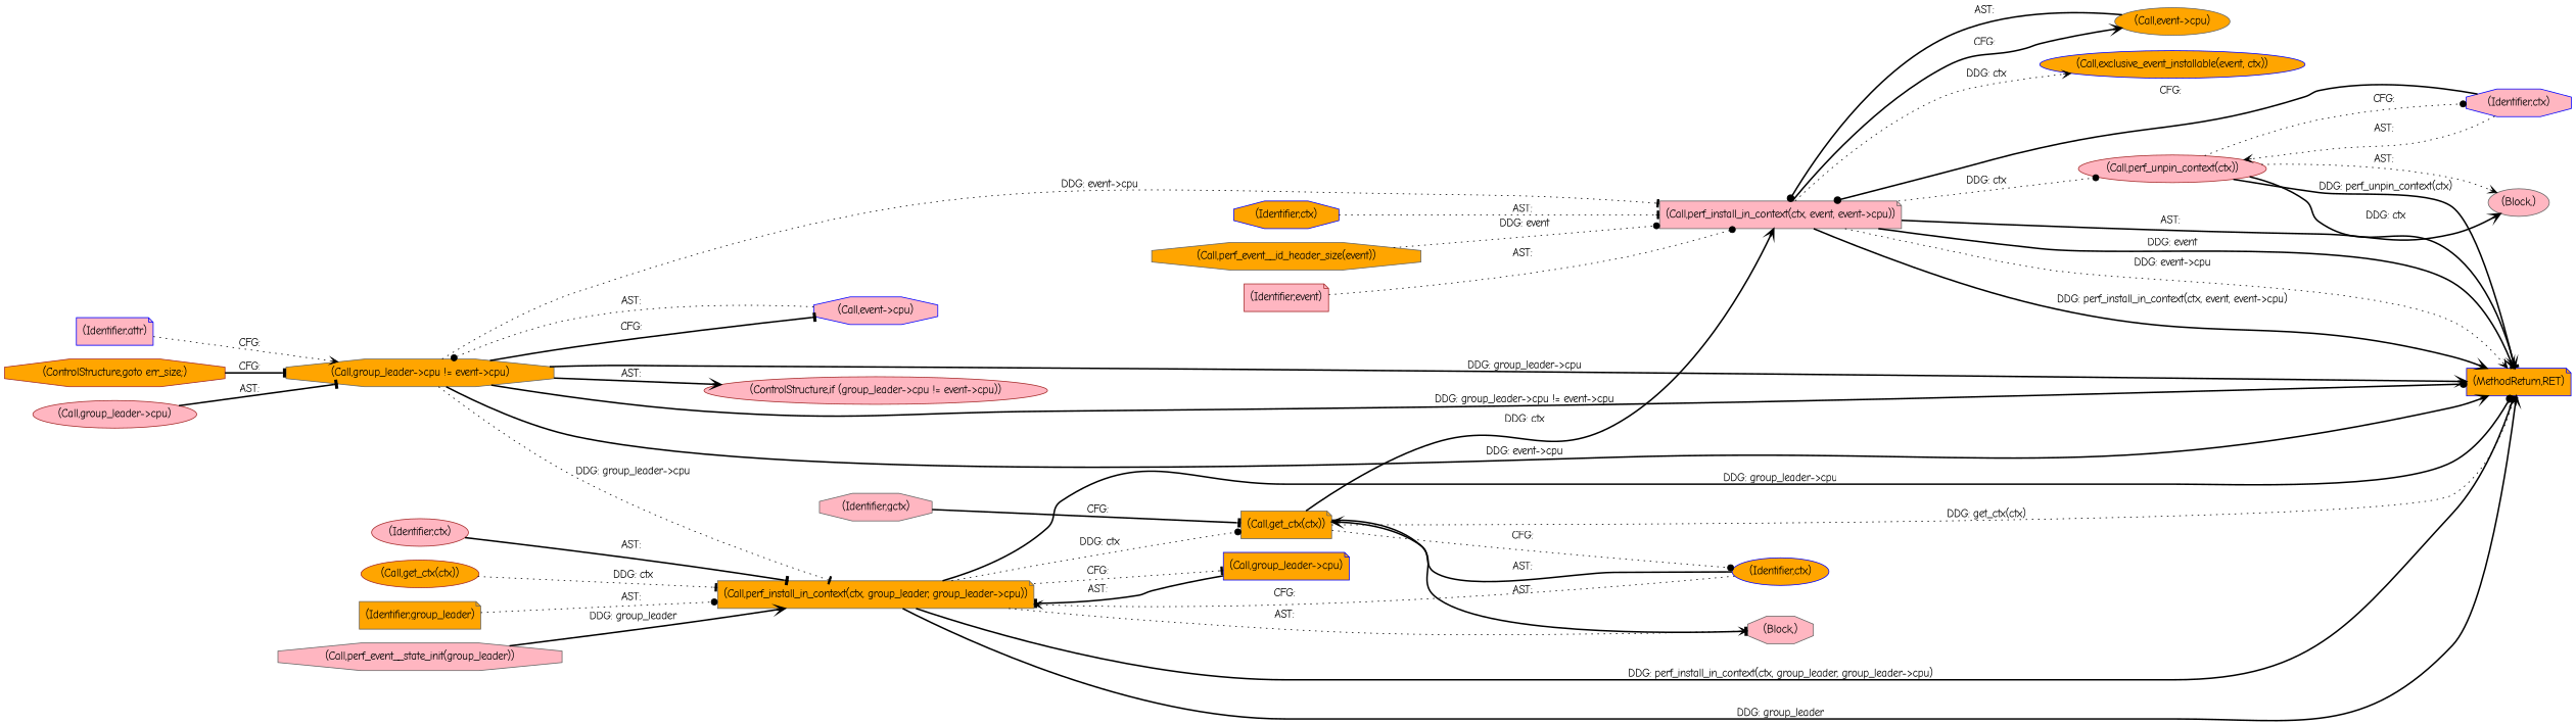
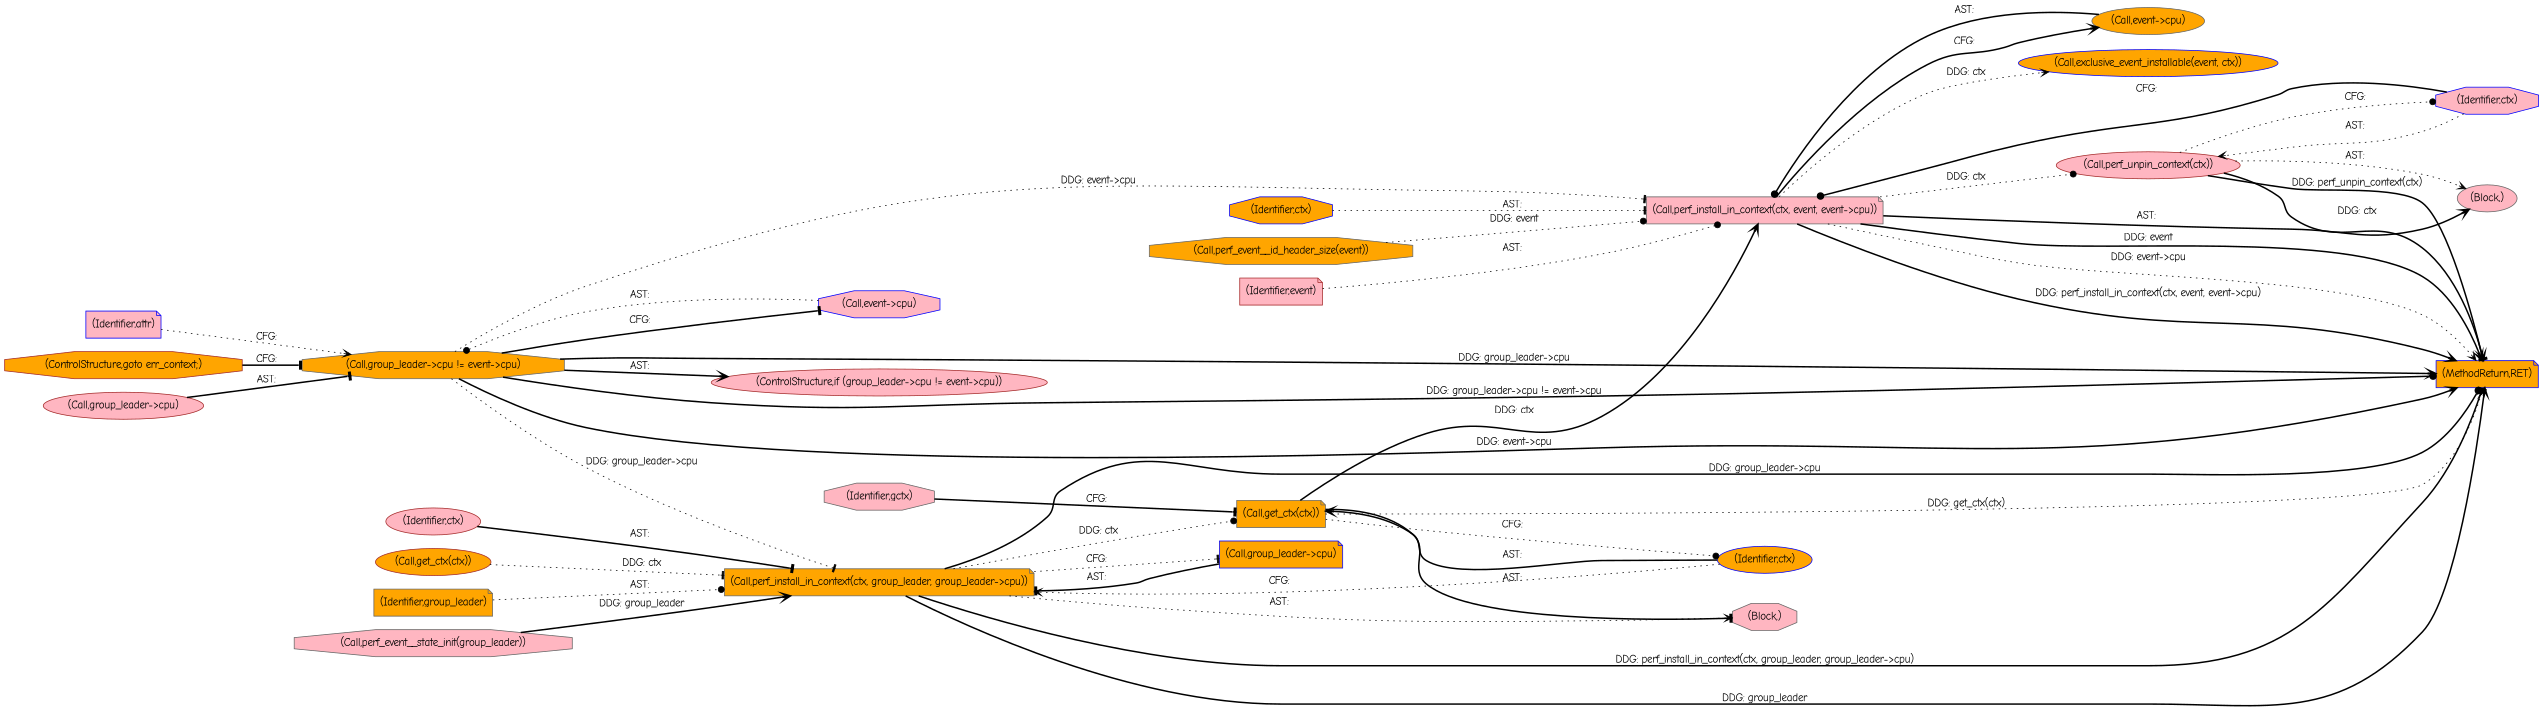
  digraph {
    fontname="Comic Neue"
    rankdir=LR
    node [color=gray40 fillcolor=orange fontname="Comic Neue" shape=octagon style=filled]
    edge [arrowhead=vee fontname="Comic Neue" style=bold]
    n1 [label="(Call,group_leader->cpu != event->cpu)"]
    n2 [label="(Call,perf_install_in_context(ctx, group_leader, group_leader->cpu))" shape=note]
    n3 [fillcolor=lightpink label="(Call,perf_install_in_context(ctx, event, event->cpu))" shape=note]
    n4 [color=blue label="(MethodReturn,RET)" shape=note]
    n5 [color=brown fillcolor=lightpink label="(ControlStructure,if (group_leader->cpu != event->cpu))" shape=ellipse]
    n6 [color=blue fillcolor=lightpink label="(Call,event->cpu)"]
    n7 [label="(Call,get_ctx(ctx))" shape=note]
    n8 [fillcolor=lightpink label="(Block,)"]
    n9 [color=blue label="(Call,group_leader->cpu)" shape=note]
    n10 [color=brown fillcolor=lightpink label="(Call,perf_unpin_context(ctx))" shape=ellipse]
    n11 [fillcolor=lightpink label="(Block,)" shape=ellipse]
    n12 [label="(Call,event->cpu)" shape=ellipse]
    n13 [color=blue label="(Call,exclusive_event_installable(event, ctx))" shape=ellipse]
    n14 [color=blue label="(Identifier,ctx)" shape=ellipse]
    n15 [color=blue fillcolor=lightpink label="(Identifier,ctx)"]
    n16 [color=blue fillcolor=lightpink label="(Identifier,attr)" shape=note]
    n17 [label="(Identifier,group_leader)" shape=note]
-   n18 [color=brown label="(ControlStructure,goto err_size;)"]
+   n18 [color=brown label="(ControlStructure,goto err_context;)"]
    n19 [fillcolor=lightpink label="(Call,perf_event__state_init(group_leader))"]
    n20 [color=brown fillcolor=lightpink label="(Identifier,ctx)" shape=ellipse]
    n21 [color=blue label="(Identifier,ctx)"]
    n22 [fillcolor=lightpink label="(Identifier,gctx)"]
    n23 [label="(Call,perf_event__id_header_size(event))"]
    n24 [color=brown fillcolor=lightpink label="(Identifier,event)" shape=note]
    n25 [color=brown label="(Call,get_ctx(ctx))" shape=ellipse]
    n26 [color=brown fillcolor=lightpink label="(Call,group_leader->cpu)" shape=ellipse]
    n1 -> n2 [arrowhead=tee label="DDG: group_leader->cpu" style=dotted]
    n1 -> n3 [arrowhead=tee label="DDG: event->cpu" style=dotted]
    n1 -> n4 [label="DDG: event->cpu"]
    n1 -> n4 [label="DDG: group_leader->cpu"]
    n1 -> n4 [arrowhead=dot label="DDG: group_leader->cpu != event->cpu"]
    n1 -> n5 [label="AST: "]
    n1 -> n6 [arrowhead=tee label="CFG: "]
    n2 -> n4 [arrowhead=tee label="DDG: perf_install_in_context(ctx, group_leader, group_leader->cpu)"]
    n2 -> n4 [label="DDG: group_leader"]
    n2 -> n4 [arrowhead=dot label="DDG: group_leader->cpu"]
    n2 -> n7 [arrowhead=dot label="DDG: ctx" style=dotted]
    n2 -> n8 [label="AST: " style=dotted]
    n2 -> n9 [arrowhead=tee label="CFG: " style=dotted]
    n3 -> n4 [label="DDG: event"]
    n3 -> n4 [label="DDG: event->cpu" style=dotted]
    n3 -> n4 [label="DDG: perf_install_in_context(ctx, event, event->cpu)"]
    n3 -> n10 [arrowhead=dot label="DDG: ctx" style=dotted]
    n3 -> n11 [label="AST: "]
    n3 -> n12 [label="CFG: "]
    n3 -> n13 [label="DDG: ctx" style=dotted]
    n6 -> n1 [arrowhead=dot label="AST: " style=dotted]
    n7 -> n3 [label="DDG: ctx"]
    n7 -> n4 [label="DDG: get_ctx(ctx)" style=dotted]
    n7 -> n8 [arrowhead=tee label="AST: "]
    n7 -> n14 [arrowhead=dot label="CFG: " style=dotted]
    n9 -> n2 [arrowhead=tee label="AST: "]
    n10 -> n4 [arrowhead=tee label="DDG: perf_unpin_context(ctx)"]
    n10 -> n4 [label="DDG: ctx"]
    n10 -> n11 [label="AST: " style=dotted]
    n10 -> n15 [arrowhead=dot label="CFG: " style=dotted]
    n12 -> n3 [arrowhead=dot label="AST: "]
    n14 -> n2 [label="CFG: " style=dotted]
    n14 -> n7 [label="AST: "]
    n15 -> n3 [arrowhead=dot label="CFG: "]
    n15 -> n10 [label="AST: " style=dotted]
    n16 -> n1 [label="CFG: " style=dotted]
    n17 -> n2 [arrowhead=dot label="AST: " style=dotted]
    n18 -> n1 [arrowhead=tee label="CFG: "]
    n19 -> n2 [label="DDG: group_leader"]
    n20 -> n2 [arrowhead=tee label="AST: "]
    n21 -> n3 [arrowhead=tee label="AST: " style=dotted]
    n22 -> n7 [arrowhead=tee label="CFG: "]
    n23 -> n3 [arrowhead=dot label="DDG: event" style=dotted]
    n24 -> n3 [arrowhead=dot label="AST: " style=dotted]
    n25 -> n2 [arrowhead=tee label="DDG: ctx" style=dotted]
    n26 -> n1 [arrowhead=tee label="AST: "]
  }
